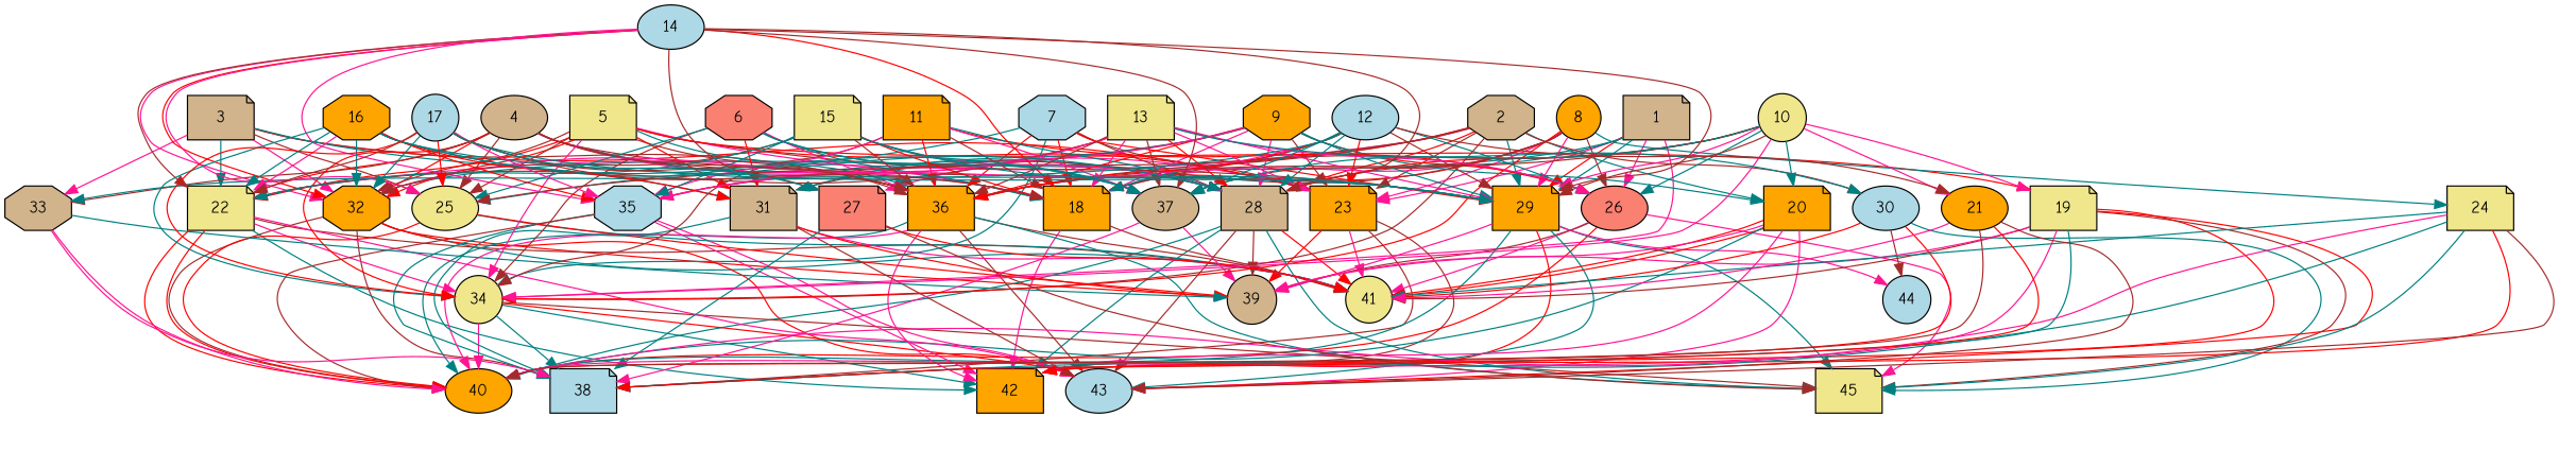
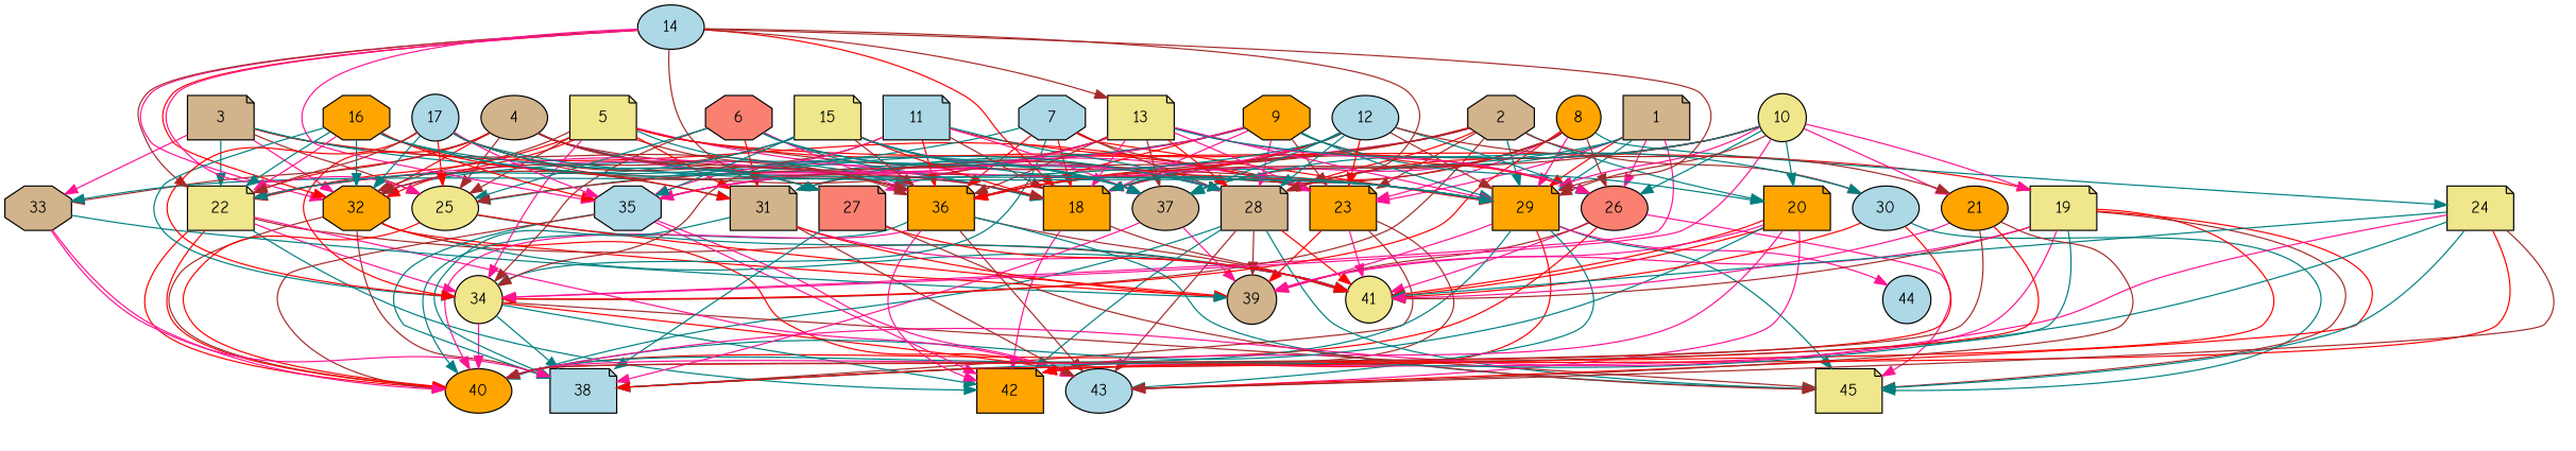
  digraph {
    fontname="Comic Neue"
    node [alpha=0.14 fillcolor=orange fontname="Comic Neue" shape=note style=filled]
    edge [color=teal fontname="Comic Neue"]
    1 [alpha=0.03 expect_size=28685312 fillcolor=tan]
    23 [alpha=0.05 expect_size=21045248]
    26 [expect_size=41854976 fillcolor=salmon shape=ellipse]
    28 [alpha=0.11 expect_size=50170880 fillcolor=tan]
    29 [alpha=0.16 expect_size=42350592]
    32 [alpha=0.09 expect_size=22262784 shape=octagon]
    34 [alpha=0.16 expect_size=14939136 fillcolor=khaki shape=circle]
    41 [alpha=0.02 expect_size=42030080 fillcolor=khaki shape=circle]
    42 [alpha=0.15 expect_size=38830080]
    38 [alpha=0.11 expect_size=35786752 fillcolor=lightblue]
    39 [alpha=0.08 expect_size=14649344 fillcolor=tan shape=circle]
    40 [alpha=0.01 expect_size=5731328 shape=ellipse]
    45 [alpha=0.18 expect_size=30213120 fillcolor=khaki]
    43 [alpha=0.15 expect_size=13806592 fillcolor=lightblue shape=ellipse]
    44 [expect_size=38878208 fillcolor=lightblue shape=circle]
    2 [alpha=0.03 expect_size=49844224 fillcolor=tan shape=octagon]
    18 [alpha=0.17 expect_size=9608192]
    20 [alpha=0.07 expect_size=41444352]
    22 [alpha=0.12 expect_size=35110912 fillcolor=khaki]
    30 [alpha=0.15 expect_size=28434432 fillcolor=lightblue shape=ellipse]
    35 [alpha=0.19 expect_size=10542080 fillcolor=lightblue shape=octagon]
    36 [alpha=0.03 expect_size=16928768]
    3 [expect_size=30546944 fillcolor=tan]
    25 [alpha=0.03 expect_size=16543744 fillcolor=khaki shape=ellipse]
    31 [alpha=0.19 expect_size=45381632 fillcolor=tan]
    33 [alpha=0.11 expect_size=50866176 fillcolor=tan shape=octagon]
    4 [alpha=0.12 expect_size=6932480 fillcolor=tan shape=ellipse]
    27 [expect_size=49996800 fillcolor=salmon]
    5 [alpha=0.05 expect_size=31680512 fillcolor=khaki]
    19 [expect_size=11535360 fillcolor=khaki]
    6 [alpha=0.06 expect_size=20823040 fillcolor=salmon shape=octagon]
    37 [alpha=0.16 expect_size=49680384 fillcolor=tan shape=ellipse]
    7 [expect_size=26604544 fillcolor=lightblue shape=octagon]
    8 [alpha=0.01 expect_size=44642304 shape=circle]
    24 [alpha=0.18 expect_size=51246080 fillcolor=khaki]
    9 [alpha=0.13 expect_size=24707072 shape=octagon]
    10 [alpha=0.13 expect_size=38240256 fillcolor=khaki shape=circle]
    21 [alpha=0.10 expect_size=23800832 shape=ellipse]
-   11 [alpha=0.05 expect_size=14896128]
+   11 [alpha=0.05 expect_size=14896128 fillcolor=lightblue]
    12 [expect_size=22920192 fillcolor=lightblue shape=ellipse]
    13 [alpha=0.13 expect_size=29972480 fillcolor=khaki]
    14 [alpha=0.05 expect_size=15782912 fillcolor=lightblue shape=ellipse]
    15 [alpha=0.11 expect_size=44831744 fillcolor=khaki]
    16 [alpha=0.03 expect_size=10041344 shape=octagon]
    17 [alpha=0.00 expect_size=24915968 fillcolor=lightblue shape=circle]
    1 -> 23 [color=deeppink]
    1 -> 26 [color=deeppink]
    1 -> 28
    1 -> 29 [color=red]
    1 -> 29
    1 -> 32
    1 -> 34 [color=deeppink]
    23 -> 41 [color=deeppink]
    23 -> 42 [color=brown]
    23 -> 38 [color=brown]
    23 -> 39 [color=red]
    26 -> 41 [color=deeppink]
    26 -> 39 [color=brown]
    26 -> 40 [color=red]
    26 -> 45 [color=deeppink]
    28 -> 41 [color=red]
    28 -> 42
    28 -> 39 [color=brown]
    28 -> 40
    28 -> 45
    28 -> 43 [color=brown]
    29 -> 42 [color=red]
    29 -> 39 [color=deeppink]
    29 -> 40
    29 -> 45
    29 -> 43
    29 -> 44 [color=deeppink]
    32 -> 41
    32 -> 38 [color=brown]
    32 -> 39 [color=red]
    32 -> 40 [color=brown]
    32 -> 43 [color=red]
    34 -> 42
    34 -> 38
    34 -> 40 [color=deeppink]
    34 -> 45 [color=brown]
    34 -> 43 [color=red]
    2 -> 23 [color=brown]
    2 -> 28 [color=red]
    2 -> 29
    2 -> 34 [color=brown]
    2 -> 18 [color=red]
    2 -> 20
    2 -> 22 [color=deeppink]
    2 -> 30 [color=brown]
    2 -> 35 [color=brown]
    2 -> 36 [color=brown]
    18 -> 41 [color=brown]
    18 -> 42 [color=deeppink]
    20 -> 41 [color=red]
    20 -> 41 [color=red]
    20 -> 42 [color=deeppink]
    20 -> 39 [color=deeppink]
    20 -> 40
    20 -> 43 [color=deeppink]
    22 -> 34 [color=deeppink]
    22 -> 41 [color=brown]
    22 -> 42
    22 -> 40 [color=red]
    22 -> 40 [color=red]
    22 -> 43 [color=deeppink]
    30 -> 41 [color=red]
    30 -> 40 [color=red]
    30 -> 45
-   30 -> 44 [color=brown]
    35 -> 42 [color=deeppink]
    35 -> 38
    35 -> 40 [color=brown]
    35 -> 43 [color=deeppink]
    36 -> 41 [color=brown]
    36 -> 42 [color=deeppink]
    36 -> 40
    36 -> 40 [color=deeppink]
    36 -> 45
    36 -> 43 [color=brown]
    3 -> 23 [color=red]
    3 -> 32 [color=deeppink]
    3 -> 22
    3 -> 36 [color=brown]
    3 -> 25 [color=brown]
    3 -> 31
    3 -> 33 [color=deeppink]
    25 -> 41
    25 -> 39 [color=red]
    25 -> 40 [color=red]
    31 -> 41 [color=deeppink]
    31 -> 38
    31 -> 39 [color=red]
    31 -> 43 [color=brown]
    33 -> 38 [color=deeppink]
    33 -> 39
    33 -> 40 [color=deeppink]
    4 -> 23 [color=deeppink]
    4 -> 28
    4 -> 29 [color=brown]
    4 -> 32 [color=red]
    4 -> 34 [color=red]
    4 -> 18 [color=deeppink]
    4 -> 22 [color=red]
    4 -> 36 [color=brown]
    4 -> 25 [color=brown]
    4 -> 33 [color=brown]
    4 -> 27 [color=brown]
    27 -> 41 [color=red]
    27 -> 38
    27 -> 45 [color=brown]
    5 -> 23 [color=red]
    5 -> 29 [color=brown]
    5 -> 32 [color=brown]
    5 -> 32 [color=red]
    5 -> 34 [color=deeppink]
    5 -> 18 [color=deeppink]
    5 -> 22 [color=red]
    5 -> 36 [color=brown]
    5 -> 36
    5 -> 25 [color=brown]
    5 -> 31 [color=red]
    5 -> 19 [color=red]
    19 -> 41 [color=brown]
    19 -> 42 [color=red]
    19 -> 38
    19 -> 39 [color=deeppink]
    19 -> 40 [color=deeppink]
    19 -> 45 [color=brown]
    19 -> 43 [color=red]
    6 -> 28
    6 -> 34 [color=brown]
    6 -> 18
    6 -> 36 [color=deeppink]
    6 -> 25
    6 -> 31 [color=red]
    6 -> 37
    37 -> 38 [color=deeppink]
    37 -> 39 [color=deeppink]
    7 -> 23 [color=brown]
    7 -> 28 [color=brown]
    7 -> 29 [color=red]
    7 -> 34
    7 -> 18 [color=red]
    7 -> 36 [color=red]
    7 -> 25
    8 -> 23 [color=deeppink]
    8 -> 26 [color=brown]
    8 -> 29 [color=deeppink]
    8 -> 34 [color=red]
    8 -> 18 [color=deeppink]
    8 -> 36 [color=red]
    8 -> 31 [color=brown]
    8 -> 37 [color=brown]
    8 -> 24
    24 -> 41
    24 -> 42 [color=red]
    24 -> 38
    24 -> 40 [color=deeppink]
    24 -> 45
    24 -> 43 [color=brown]
    9 -> 23 [color=brown]
    9 -> 26 [color=red]
    9 -> 28 [color=deeppink]
    9 -> 29
    9 -> 18 [color=deeppink]
    9 -> 20
    9 -> 36 [color=red]
    9 -> 25 [color=brown]
    9 -> 31
    9 -> 27 [color=deeppink]
    10 -> 26
    10 -> 28 [color=red]
    10 -> 29 [color=deeppink]
    10 -> 29 [color=brown]
    10 -> 34 [color=deeppink]
    10 -> 18 [color=brown]
    10 -> 20
    10 -> 36 [color=brown]
    10 -> 19 [color=deeppink]
    10 -> 37
    10 -> 21 [color=deeppink]
    21 -> 41 [color=deeppink]
    21 -> 38 [color=red]
    21 -> 40 [color=brown]
    21 -> 43 [color=brown]
    11 -> 26 [color=red]
    11 -> 28
    11 -> 34 [color=brown]
    11 -> 18 [color=brown]
    11 -> 35 [color=deeppink]
    11 -> 36 [color=red]
    11 -> 37 [color=deeppink]
    12 -> 23 [color=red]
    12 -> 26
    12 -> 28
    12 -> 29 [color=brown]
    12 -> 18
    12 -> 35 [color=deeppink]
    12 -> 36 [color=red]
    12 -> 33
    12 -> 37
    12 -> 21 [color=brown]
    13 -> 23 [color=deeppink]
    13 -> 26 [color=deeppink]
    13 -> 28 [color=red]
    13 -> 29 [color=deeppink]
    13 -> 32 [color=deeppink]
    13 -> 18 [color=deeppink]
    13 -> 22 [color=brown]
    13 -> 30
    13 -> 35 [color=deeppink]
    13 -> 36 [color=brown]
    13 -> 37 [color=brown]
    14 -> 28 [color=brown]
    14 -> 29 [color=brown]
    14 -> 32 [color=deeppink]
    14 -> 32 [color=red]
    14 -> 18 [color=red]
    14 -> 22 [color=brown]
    14 -> 35 [color=deeppink]
    14 -> 36 [color=brown]
    14 -> 25 [color=deeppink]
-   14 -> 37 [color=brown]
+   14 -> 13 [color=brown]
    15 -> 28 [color=deeppink]
    15 -> 29
    15 -> 32 [color=brown]
    15 -> 18 [color=red]
    15 -> 22
    15 -> 35
    15 -> 36 [color=brown]
    15 -> 37
    16 -> 28
    16 -> 29
    16 -> 32
    16 -> 34
    16 -> 22
    16 -> 22 [color=deeppink]
    16 -> 35 [color=red]
    16 -> 31 [color=red]
    16 -> 37
    17 -> 29
    17 -> 32
    17 -> 34 [color=red]
    17 -> 18 [color=brown]
    17 -> 22 [color=brown]
    17 -> 35 [color=deeppink]
    17 -> 36 [color=brown]
    17 -> 25 [color=red]
    17 -> 27
  }
